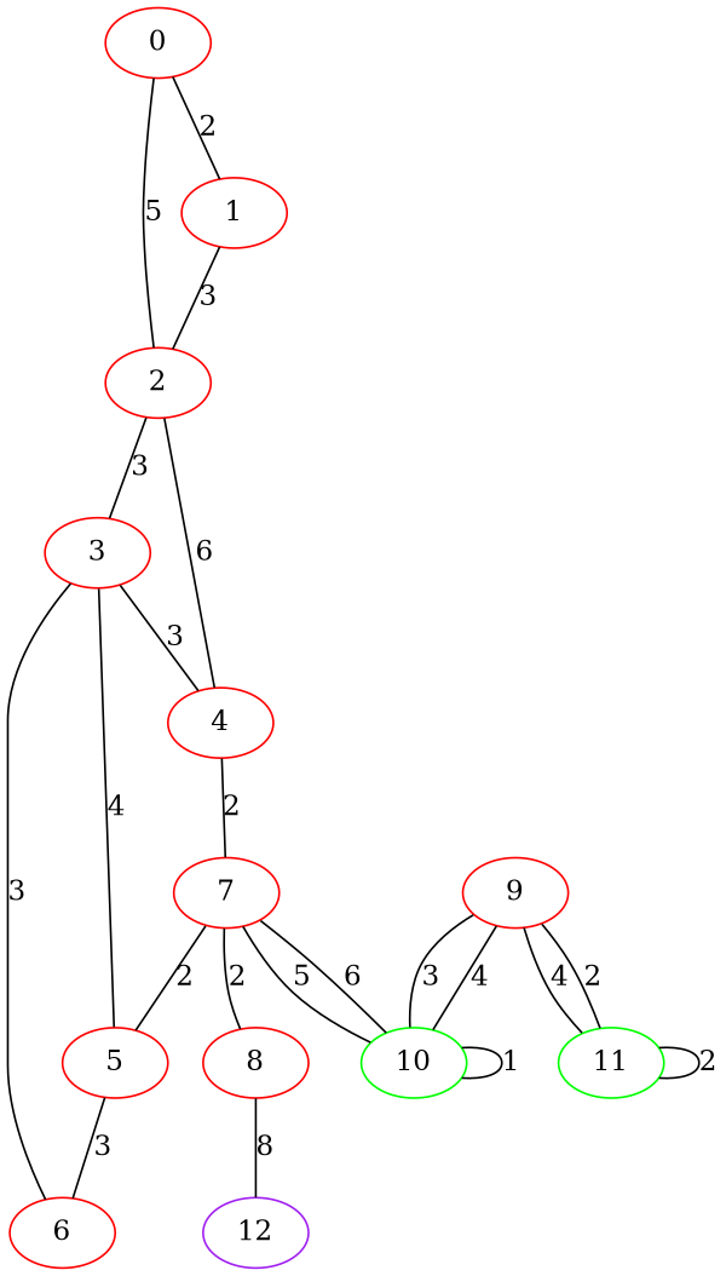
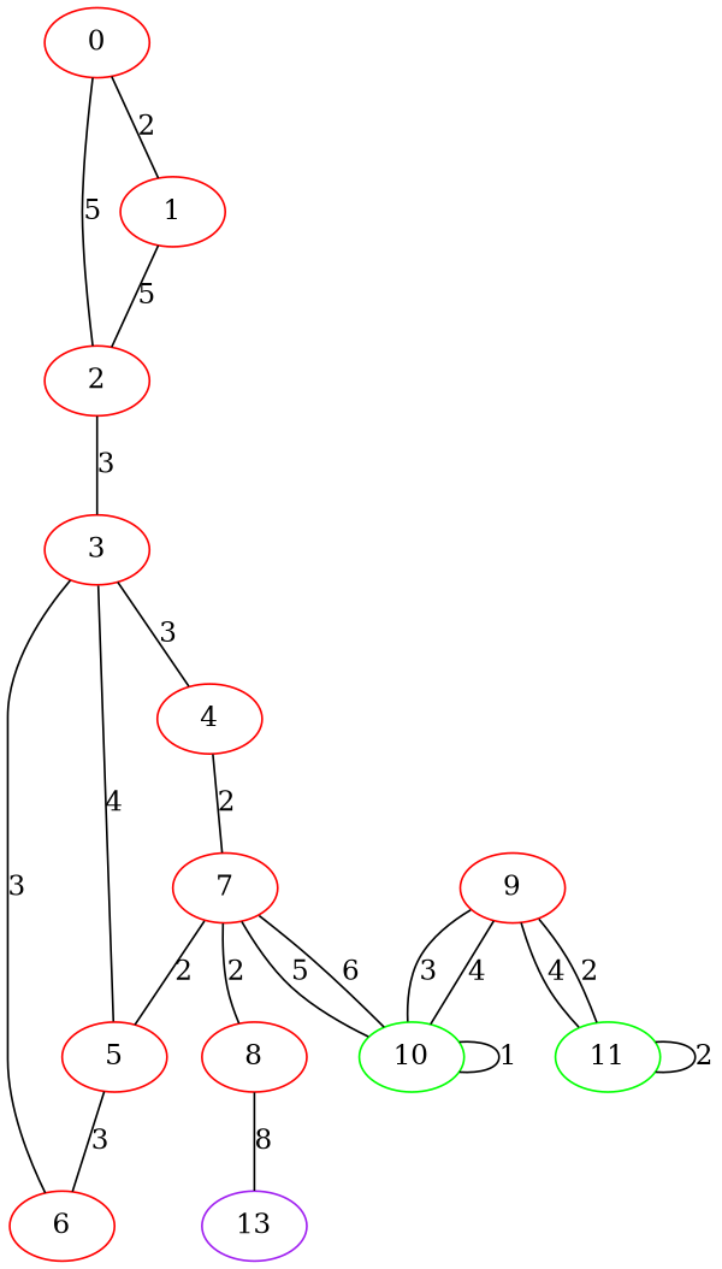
  graph {
    node [color=red weight=1]
    0
    1
    2
    3
    4
    5
    6
    7
    8
    10 [color=green weight=2]
-   12 [color=purple weight=4]
+   12 [color=purple weight=4 label=13]
    9
    11 [color=green weight=2]
    0 -- 1 [label=2]
    0 -- 2 [label=5]
-   1 -- 2 [label=3]
+   1 -- 2 [label=5]
    2 -- 3 [label=3]
-   2 -- 4 [label=6]
    3 -- 4 [label=3]
    3 -- 5 [label=4]
    3 -- 6 [label=3]
    4 -- 7 [label=2]
    5 -- 6 [label=3]
    7 -- 5 [label=2]
    7 -- 8 [label=2]
    7 -- 10 [label=5]
    7 -- 10 [label=6]
    8 -- 12 [label=8]
    10 -- 10 [label=1]
    9 -- 10 [label=3]
    9 -- 10 [label=4]
    9 -- 11 [label=4]
    9 -- 11 [label=2]
    11 -- 11 [label=2]
  }
